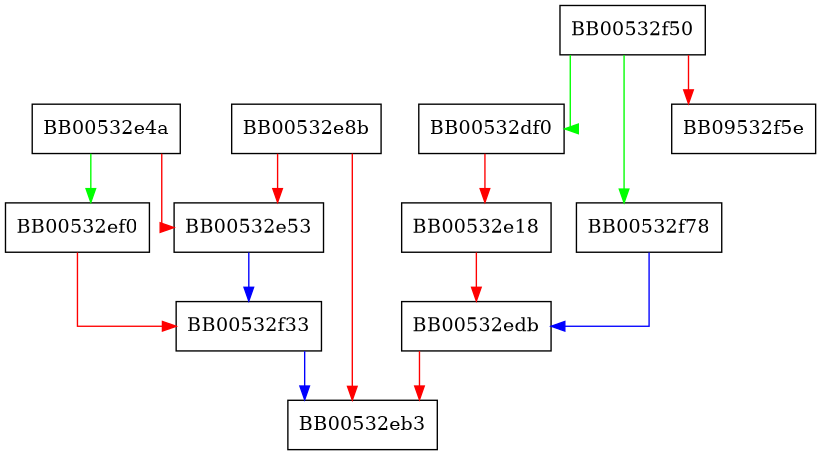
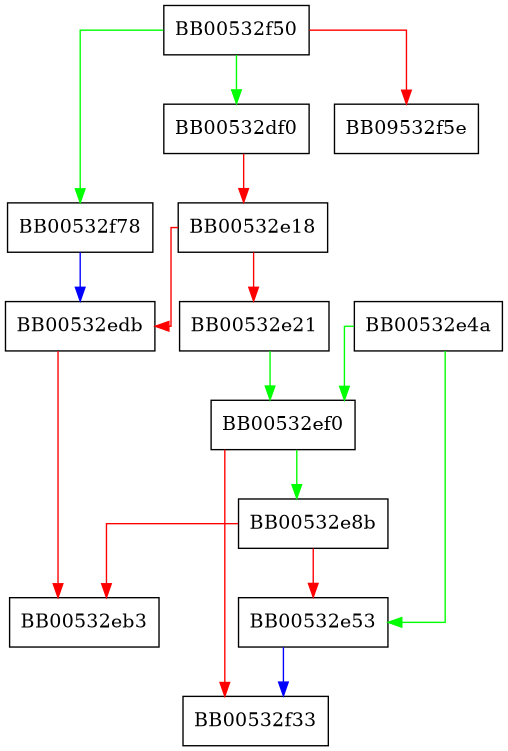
  digraph {
    splines=ortho
    node [shape=box]
    edge [color=red]
    BB00532df0
    BB00532e18
    BB00532f50
    BB00532f78
    n5 [label=BB09532f5e]
    BB00532edb
+   BB00532e21
    BB00532eb3
    BB00532ef0
    BB00532f33
    BB00532e8b
    BB00532e4a
    BB00532e53
    BB00532df0 -> BB00532e18
    BB00532e18 -> BB00532edb
+   BB00532e18 -> BB00532e21
    BB00532f50 -> BB00532df0 [color=green]
    BB00532f50 -> BB00532f78 [color=green]
    BB00532f50 -> n5
    BB00532f78 -> BB00532edb [color=blue]
    BB00532edb -> BB00532eb3
+   BB00532e21 -> BB00532ef0 [color=green]
    BB00532ef0 -> BB00532f33
-   BB00532f33 -> BB00532eb3 [color=blue]
+   BB00532ef0 -> BB00532e8b [color=green]
    BB00532e8b -> BB00532eb3
    BB00532e8b -> BB00532e53
    BB00532e4a -> BB00532ef0 [color=green]
-   BB00532e4a -> BB00532e53
+   BB00532e4a -> BB00532e53 [color=green]
    BB00532e53 -> BB00532f33 [color=blue]
  }
